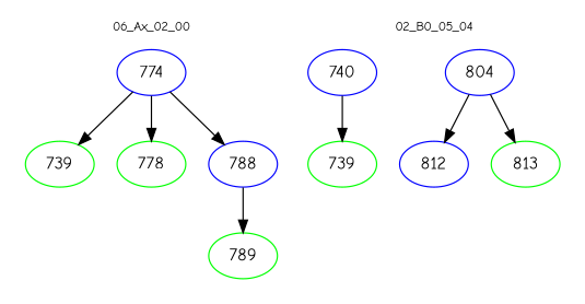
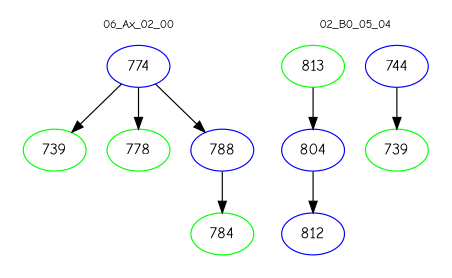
  digraph {
    fontname="Comic Neue"
    node [color=blue fontname="Comic Neue"]
    edge [color=black fontname="Comic Neue"]
    n1 [label=774]
    n2 [color=green label=739]
    n3 [color=green label=778]
    n4 [label=788]
-   n5 [color=green label=789]
+   n5 [color=green label=784]
    n6 [label=804]
-   n7 [label=740]
+   n7 [label=744]
    n8 [label=812]
    n9 [color=green label=813]
    n10 [color=green label=739]
    subgraph cluster_1 {
      color=white
      fontsize=10
      label="06_Ax_02_00"
      n1
      n2
      n3
      n4
      n5
    }
    subgraph cluster_2 {
      color=white
      fontsize=10
      label="02_B0_05_04"
      n6
      n7
      n8
      n9
      n10
    }
    n1 -> n2
    n1 -> n3
    n1 -> n4
    n4 -> n5
    n6 -> n8
-   n6 -> n9
+   n9 -> n6
    n7 -> n10
  }
